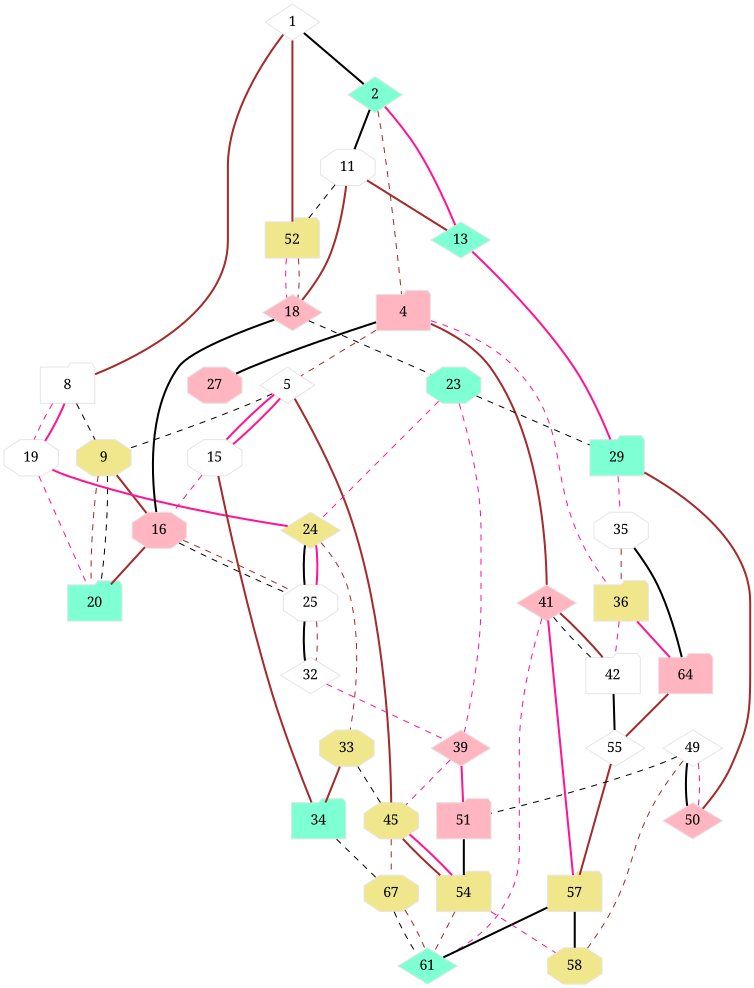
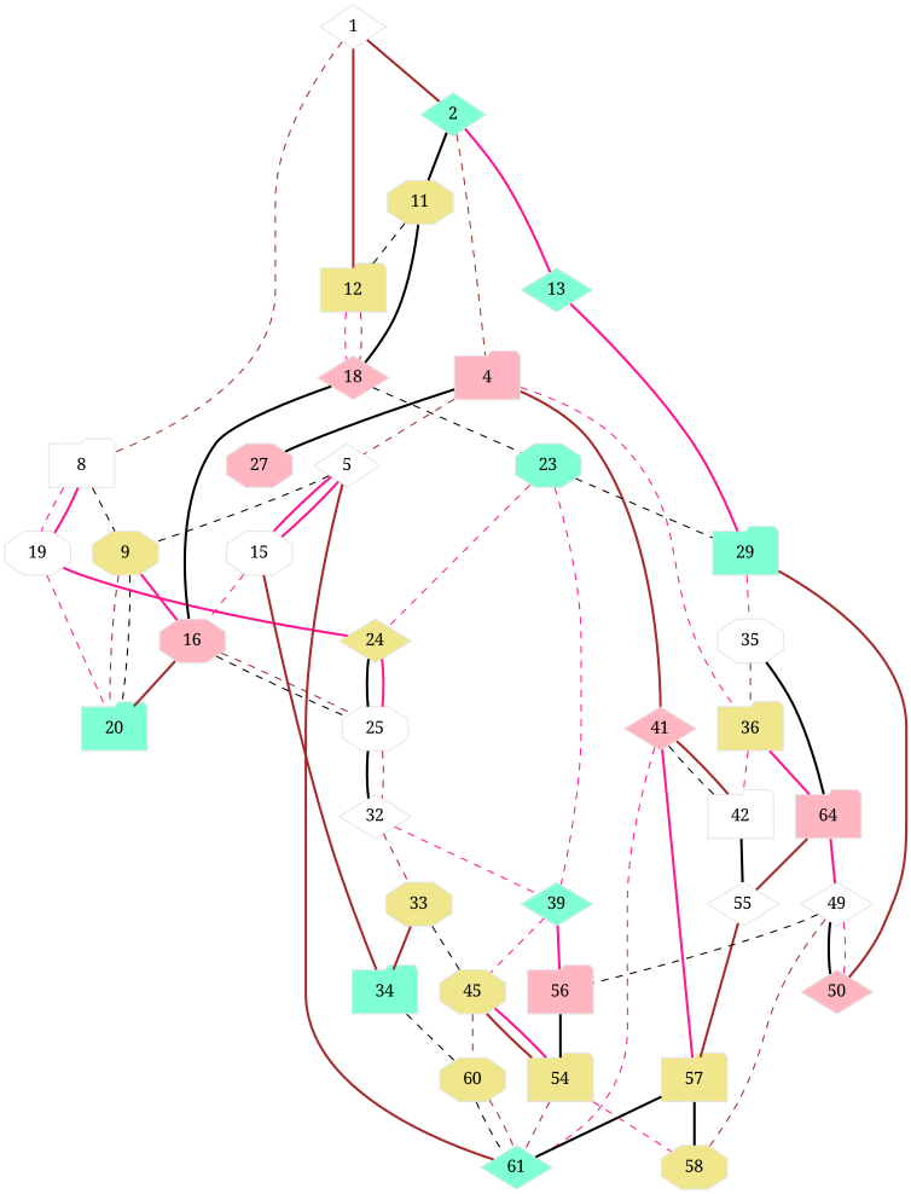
  graph {
    fontname="Noto Serif"
    node [color=gray90 fillcolor=white fontname="Noto Serif" shape=diamond style=filled]
    edge [color=brown fontname="Noto Serif" style=bold]
    1 [super="+7"]
    2 [fillcolor=aquamarine super="+3"]
    8 [shape=folder]
-   12 [fillcolor=khaki shape=folder label=52]
+   12 [fillcolor=khaki shape=folder]
    4 [fillcolor=lightpink shape=folder super="+26"]
-   11 [shape=octagon super="+14"]
+   11 [fillcolor=khaki shape=octagon super="+14"]
    13 [fillcolor=aquamarine super="+28"]
    9 [fillcolor=khaki shape=octagon super="+10"]
    19 [shape=octagon super="+21"]
    18 [fillcolor=lightpink super="+22"]
    5 [super="+6"]
    27 [fillcolor=lightpink shape=octagon]
    36 [fillcolor=khaki shape=folder super="+37"]
    41 [fillcolor=lightpink]
    29 [fillcolor=aquamarine shape=folder super="+30"]
    15 [shape=octagon]
    61 [fillcolor=aquamarine super="+63"]
    n18 [fillcolor=lightpink label=64 shape=folder super="+48"]
    42 [shape=folder super="+43"]
    57 [fillcolor=khaki shape=folder super="+64"]
    16 [fillcolor=lightpink shape=octagon super="+17"]
    20 [fillcolor=aquamarine shape=folder]
    34 [fillcolor=aquamarine shape=folder super="+59"]
    24 [fillcolor=khaki]
    25 [shape=octagon]
    23 [fillcolor=aquamarine shape=octagon super="+31"]
    35 [shape=octagon super="+38"]
    50 [fillcolor=lightpink]
-   60 [fillcolor=khaki shape=octagon label=67]
+   60 [fillcolor=khaki shape=octagon]
    32
-   39 [fillcolor=lightpink super="+40"]
+   39 [fillcolor=aquamarine super="+40"]
    45 [fillcolor=khaki shape=octagon super="+46"]
-   51 [fillcolor=lightpink shape=folder super="+53"]
+   51 [fillcolor=lightpink shape=folder super="+53" label=56]
    33 [fillcolor=khaki shape=octagon super="+47"]
    54 [fillcolor=khaki shape=folder super="+62"]
    55 [super="+56"]
    49 [super="+52"]
    58 [fillcolor=khaki shape=octagon]
-   1 -- 2 [color=black]
-   1 -- 8
+   1 -- 2
+   1 -- 8 [style=dashed]
    1 -- 12
    2 -- 4 [style=dashed]
    2 -- 11 [color=black]
    2 -- 13 [color=deeppink]
    8 -- 9 [color=black style=dashed]
    8 -- 19 [color=deeppink style=dashed]
    8 -- 19 [color=deeppink]
    12 -- 18 [color=deeppink style=dashed]
    12 -- 18 [style=dashed]
    4 -- 5 [style=dashed]
    4 -- 27 [color=black]
    4 -- 36 [color=deeppink style=dashed]
    4 -- 41
    11 -- 12 [color=black style=dashed]
-   11 -- 13
-   11 -- 18
+   11 -- 18 [color=black]
    13 -- 29 [color=deeppink]
-   9 -- 16
+   9 -- 16 [color=deeppink]
    9 -- 20 [style=dashed]
    9 -- 20 [color=black style=dashed]
    19 -- 20 [color=deeppink style=dashed]
    19 -- 24 [color=deeppink]
    18 -- 16 [color=black]
    18 -- 23 [color=black style=dashed]
    5 -- 9 [color=black style=dashed]
    5 -- 15 [color=deeppink]
    5 -- 15 [color=deeppink]
-   5 -- 45
+   5 -- 61
    36 -- n18 [color=deeppink]
    36 -- 42 [color=deeppink style=dashed]
    41 -- 61 [color=deeppink style=dashed]
    41 -- 42 [color=black style=dashed]
    41 -- 42
    41 -- 57 [color=deeppink]
    29 -- 35 [color=deeppink style=dashed]
    29 -- 50
    15 -- 16 [color=deeppink style=dashed]
    15 -- 34
    n18 -- 55
+   n18 -- 49 [color=deeppink]
    42 -- 55 [color=black weight=2]
    57 -- 61 [color=black]
    57 -- 58 [color=black]
    16 -- 20
    16 -- 25 [color=black style=dashed]
    16 -- 25 [style=dashed]
    34 -- 60 [color=black style=dashed]
    24 -- 25 [color=black]
    24 -- 25 [color=deeppink]
    25 -- 32 [color=black]
    25 -- 32 [style=dashed]
    23 -- 29 [color=black style=dashed]
    23 -- 24 [color=deeppink style=dashed]
    23 -- 39 [color=deeppink style=dashed]
    35 -- 36 [style=dashed]
    35 -- n18 [color=black]
    60 -- 61 [color=black style=dashed]
    60 -- 61 [style=dashed]
    32 -- 39 [color=deeppink style=dashed]
-   24 -- 33 [style=dashed]
+   32 -- 33 [style=dashed]
    39 -- 45 [color=deeppink style=dashed]
    39 -- 51 [color=deeppink]
    45 -- 60 [style=dashed]
    45 -- 54
    45 -- 54 [color=deeppink]
    51 -- 54 [color=black]
    33 -- 34 [weight=2]
    33 -- 45 [color=black style=dashed]
    54 -- 61 [style=dashed]
    54 -- 58 [color=deeppink style=dashed]
    55 -- 57
    49 -- 50 [color=black]
    49 -- 50 [color=deeppink style=dashed]
    49 -- 51 [color=black style=dashed]
    49 -- 58 [style=dashed]
  }
